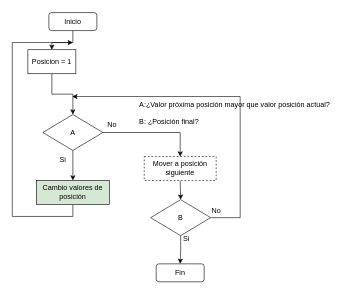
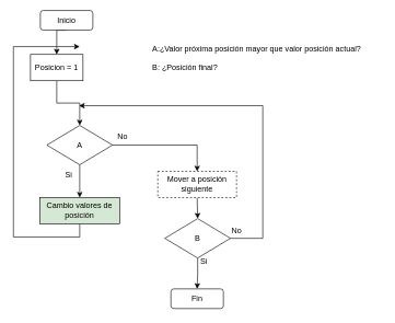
  <mxCell id="0" />
  <mxCell id="1" parent="0" />
  <mxCell id="2" style="edgeStyle=orthogonalEdgeStyle;rounded=0;orthogonalLoop=1;jettySize=auto;html=1;exitX=0.5;exitY=1;exitDx=0;exitDy=0;entryX=0.5;entryY=0;entryDx=0;entryDy=0;" edge="1" parent="1" source="3" target="5"><mxGeometry relative="1" as="geometry" /></mxCell>
- <mxCell id="3" value="Inicio" style="rounded=1;whiteSpace=wrap;html=1;" vertex="1" parent="1"><mxGeometry x="81" y="20" width="80" height="30" as="geometry" /></mxCell>
+ <mxCell id="3" value="Inicio" style="rounded=1;whiteSpace=wrap;html=1;" vertex="1" parent="1"><mxGeometry x="61" y="15" width="80" height="30" as="geometry" /></mxCell>
  <mxCell id="4" style="edgeStyle=orthogonalEdgeStyle;rounded=0;orthogonalLoop=1;jettySize=auto;html=1;exitX=0.5;exitY=1;exitDx=0;exitDy=0;entryX=0.5;entryY=0;entryDx=0;entryDy=0;" edge="1" parent="1" source="5" target="9"><mxGeometry relative="1" as="geometry"><mxPoint x="121" y="169" as="targetPoint" /></mxGeometry></mxCell>
  <mxCell id="5" value="Posicion = 1" style="rounded=0;whiteSpace=wrap;html=1;" vertex="1" parent="1"><mxGeometry x="46" y="82" width="80" height="40" as="geometry" /></mxCell>
  <mxCell id="6" value="Fin" style="rounded=1;whiteSpace=wrap;html=1;" vertex="1" parent="1"><mxGeometry x="260" y="439" width="80" height="30" as="geometry" /></mxCell>
  <mxCell id="7" style="edgeStyle=orthogonalEdgeStyle;rounded=0;orthogonalLoop=1;jettySize=auto;html=1;exitX=1;exitY=0.5;exitDx=0;exitDy=0;entryX=0.5;entryY=0;entryDx=0;entryDy=0;" edge="1" parent="1" source="9" target="11"><mxGeometry relative="1" as="geometry" /></mxCell>
  <mxCell id="8" style="edgeStyle=orthogonalEdgeStyle;rounded=0;orthogonalLoop=1;jettySize=auto;html=1;exitX=0.5;exitY=1;exitDx=0;exitDy=0;entryX=0.5;entryY=0;entryDx=0;entryDy=0;" edge="1" parent="1" source="9" target="17"><mxGeometry relative="1" as="geometry" /></mxCell>
  <mxCell id="9" value="A" style="rhombus;whiteSpace=wrap;html=1;" vertex="1" parent="1"><mxGeometry x="71" y="190" width="100" height="60" as="geometry" /></mxCell>
  <mxCell id="10" style="edgeStyle=orthogonalEdgeStyle;rounded=0;orthogonalLoop=1;jettySize=auto;html=1;exitX=0.5;exitY=1;exitDx=0;exitDy=0;entryX=0.5;entryY=0;entryDx=0;entryDy=0;" edge="1" parent="1" source="11" target="14"><mxGeometry relative="1" as="geometry" /></mxCell>
  <mxCell id="11" value="Mover a posición siguiente" style="rounded=0;whiteSpace=wrap;html=1;dashed=1;" vertex="1" parent="1"><mxGeometry x="240" y="260" width="120" height="40" as="geometry" /></mxCell>
  <mxCell id="12" style="edgeStyle=orthogonalEdgeStyle;rounded=0;orthogonalLoop=1;jettySize=auto;html=1;exitX=0.5;exitY=1;exitDx=0;exitDy=0;entryX=0.5;entryY=0;entryDx=0;entryDy=0;" edge="1" parent="1" source="14" target="6"><mxGeometry relative="1" as="geometry" /></mxCell>
  <mxCell id="13" style="edgeStyle=orthogonalEdgeStyle;rounded=0;orthogonalLoop=1;jettySize=auto;html=1;exitX=1;exitY=0.5;exitDx=0;exitDy=0;" edge="1" parent="1" source="14"><mxGeometry relative="1" as="geometry"><mxPoint x="120" y="160" as="targetPoint" /><Array as="points"><mxPoint x="400" y="362" /><mxPoint x="400" y="160" /></Array></mxGeometry></mxCell>
  <mxCell id="14" value="B" style="rhombus;whiteSpace=wrap;html=1;" vertex="1" parent="1"><mxGeometry x="250.75" y="332" width="100" height="60" as="geometry" /></mxCell>
  <mxCell id="15" value="No" style="text;html=1;align=center;verticalAlign=middle;resizable=0;points=[];autosize=1;strokeColor=none;fillColor=none;" vertex="1" parent="1"><mxGeometry x="166" y="193" width="40" height="30" as="geometry" /></mxCell>
  <mxCell id="16" style="edgeStyle=orthogonalEdgeStyle;rounded=0;orthogonalLoop=1;jettySize=auto;html=1;exitX=0.5;exitY=1;exitDx=0;exitDy=0;" edge="1" parent="1" source="17"><mxGeometry relative="1" as="geometry"><mxPoint x="121" y="70" as="targetPoint" /><Array as="points"><mxPoint x="121" y="360" /><mxPoint x="20" y="360" /><mxPoint x="20" y="70" /><mxPoint x="121" y="70" /></Array></mxGeometry></mxCell>
  <mxCell id="17" value="Cambio valores de posición" style="rounded=0;whiteSpace=wrap;html=1;fillColor=#d5e8d4;" vertex="1" parent="1"><mxGeometry x="60.13" y="300" width="121.75" height="40" as="geometry" /></mxCell>
  <mxCell id="18" value="Si" style="text;html=1;align=center;verticalAlign=middle;resizable=0;points=[];autosize=1;strokeColor=none;fillColor=none;" vertex="1" parent="1"><mxGeometry x="88.75" y="250" width="30" height="30" as="geometry" /></mxCell>
  <mxCell id="19" value="Si" style="text;html=1;align=center;verticalAlign=middle;resizable=0;points=[];autosize=1;strokeColor=none;fillColor=none;" vertex="1" parent="1"><mxGeometry x="295" y="383" width="30" height="30" as="geometry" /></mxCell>
  <mxCell id="20" value="No" style="text;html=1;align=center;verticalAlign=middle;resizable=0;points=[];autosize=1;strokeColor=none;fillColor=none;" vertex="1" parent="1"><mxGeometry x="340" y="336" width="40" height="30" as="geometry" /></mxCell>
- <mxCell id="21" value="&lt;p style=&quot;language:es;margin-top:0pt;margin-bottom:0pt;margin-left:0in;&amp;lt;br/&amp;gt;text-align:left;direction:ltr;unicode-bidi:embed;mso-line-break-override:none;&amp;lt;br/&amp;gt;word-break:normal;punctuation-wrap:hanging&quot;&gt;&lt;span style=&quot;color: black;&quot;&gt;&lt;font&gt;A:¿Valor&amp;nbsp;próxima posición mayor que valor posición actual?&lt;/font&gt;&lt;/span&gt;&lt;/p&gt;&lt;font&gt;&lt;br&gt;&lt;/font&gt;&lt;p style=&quot;language:es;margin-top:0pt;margin-bottom:0pt;margin-left:0in;&amp;lt;br/&amp;gt;text-align:left;direction:ltr;unicode-bidi:embed;mso-line-break-override:none;&amp;lt;br/&amp;gt;word-break:normal;punctuation-wrap:hanging&quot;&gt;&lt;span style=&quot;color: black;&quot;&gt;&lt;font&gt;B:&amp;nbsp;¿Posición final?&lt;/font&gt;&lt;/span&gt;&lt;/p&gt;" style="text;whiteSpace=wrap;html=1;" vertex="1" parent="1"><mxGeometry x="230" y="160" width="350" height="60" as="geometry" /></mxCell>
+ <mxCell id="21" value="&lt;p style=&quot;language:es;margin-top:0pt;margin-bottom:0pt;margin-left:0in;&amp;lt;br/&amp;gt;text-align:left;direction:ltr;unicode-bidi:embed;mso-line-break-override:none;&amp;lt;br/&amp;gt;word-break:normal;punctuation-wrap:hanging&quot;&gt;&lt;span style=&quot;color: black;&quot;&gt;&lt;font&gt;A:¿Valor&amp;nbsp;próxima posición mayor que valor posición actual?&lt;/font&gt;&lt;/span&gt;&lt;/p&gt;&lt;font&gt;&lt;br&gt;&lt;/font&gt;&lt;p style=&quot;language:es;margin-top:0pt;margin-bottom:0pt;margin-left:0in;&amp;lt;br/&amp;gt;text-align:left;direction:ltr;unicode-bidi:embed;mso-line-break-override:none;&amp;lt;br/&amp;gt;word-break:normal;punctuation-wrap:hanging&quot;&gt;&lt;span style=&quot;color: black;&quot;&gt;&lt;font&gt;B:&amp;nbsp;¿Posición final?&lt;/font&gt;&lt;/span&gt;&lt;/p&gt;" style="text;whiteSpace=wrap;html=1;" vertex="1" parent="1"><mxGeometry x="230" y="60" width="350" height="60" as="geometry" /></mxCell>
